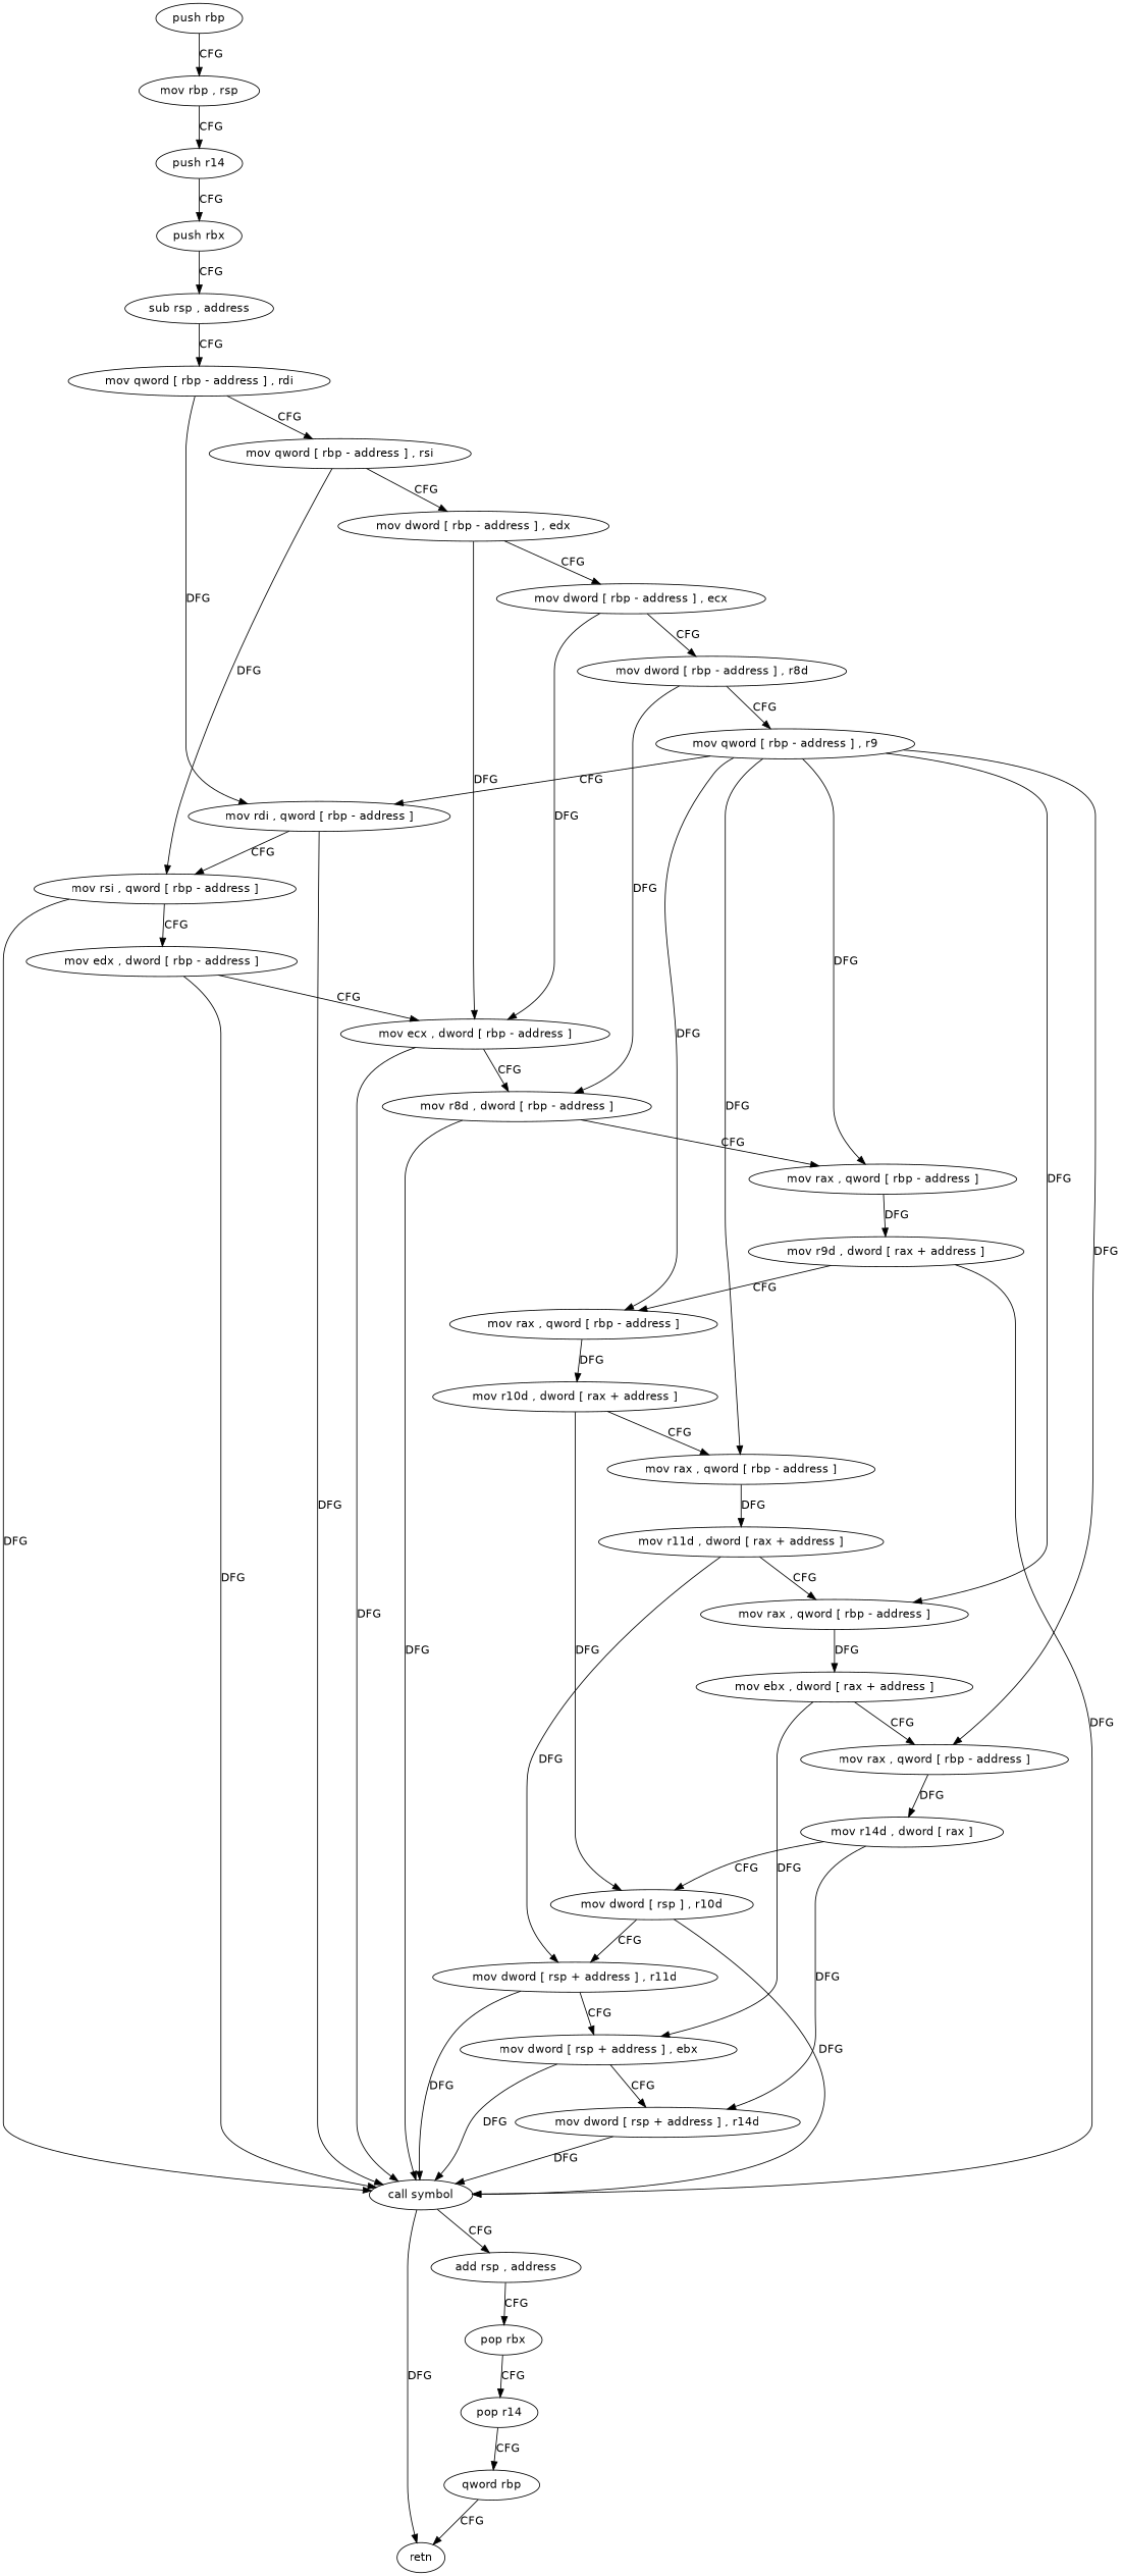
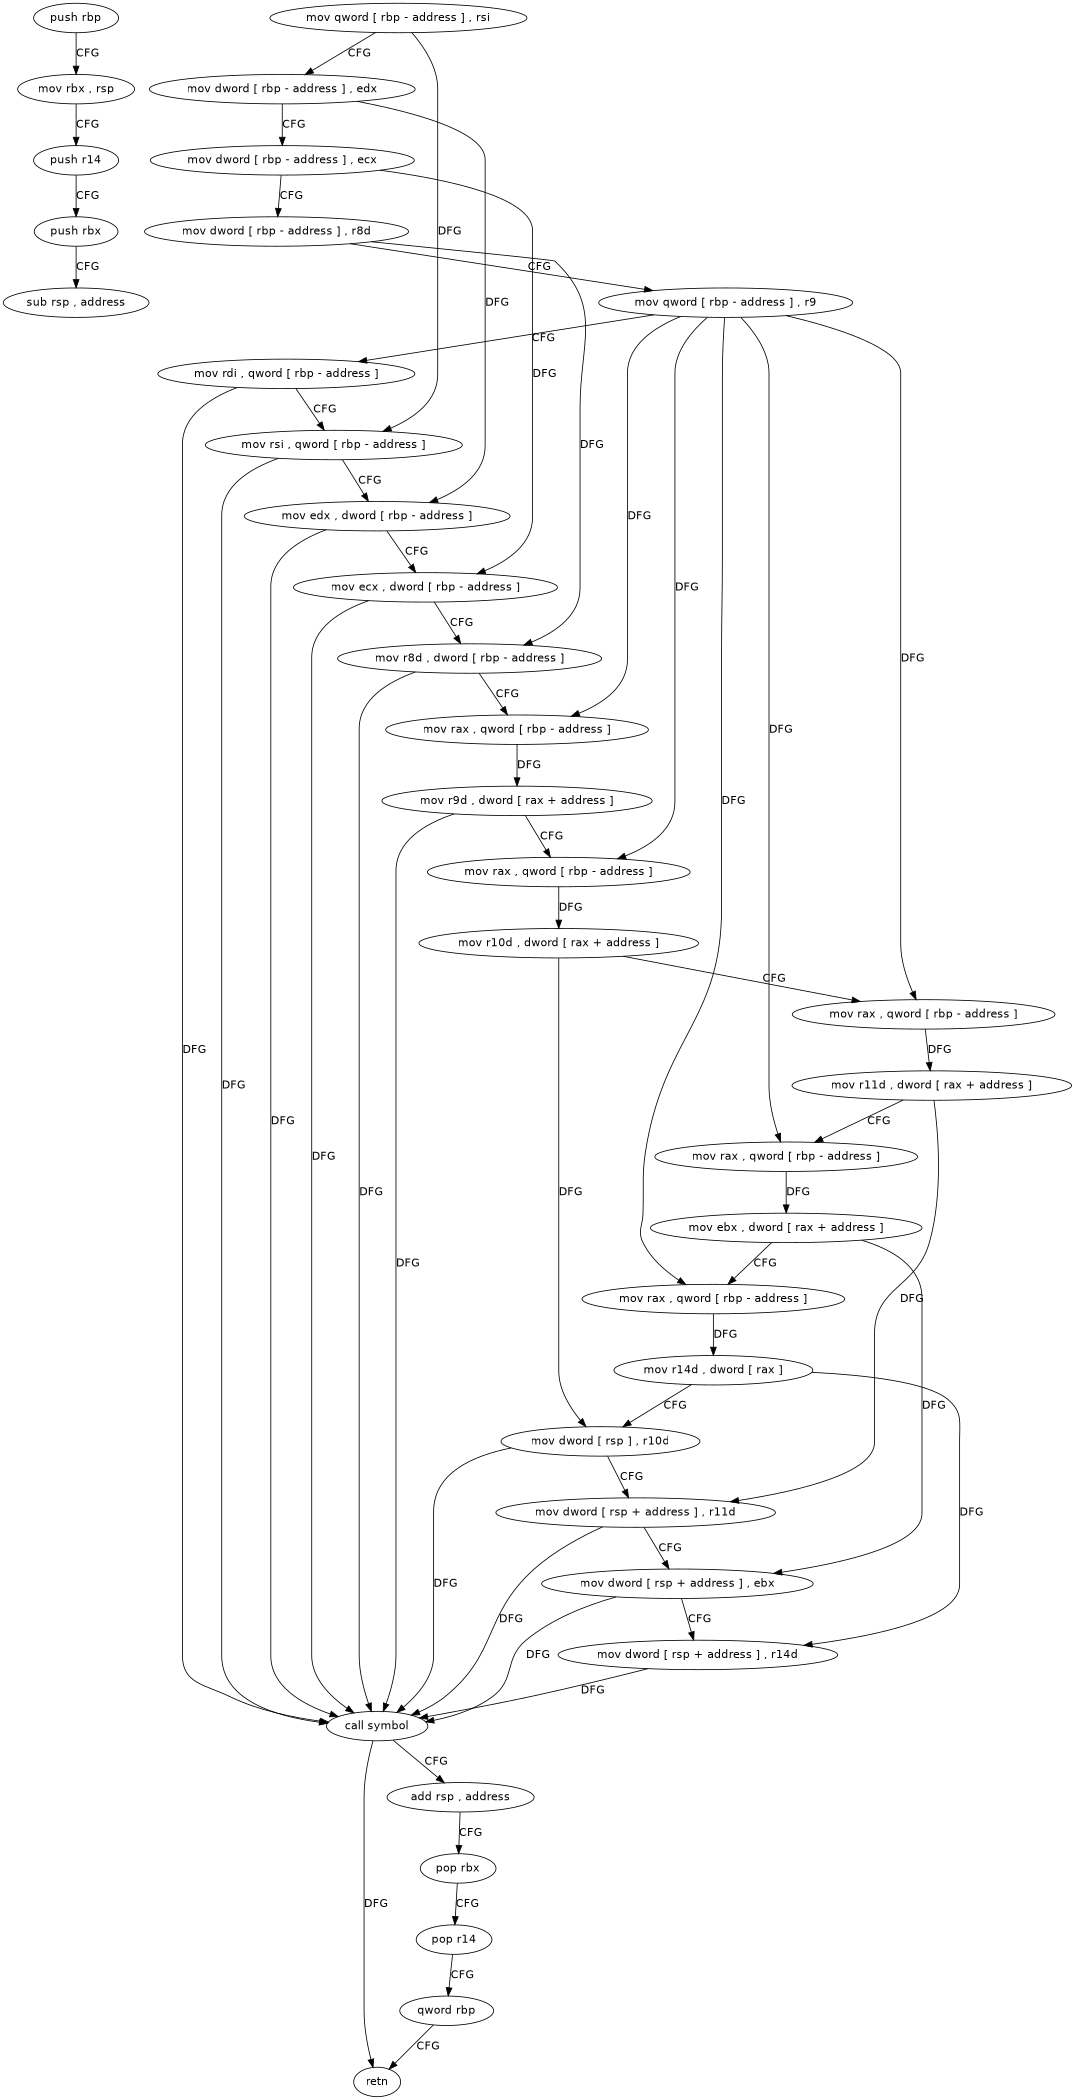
  digraph {
    fontname="DejaVu Sans"
    node [fontname="DejaVu Sans"]
    edge [fontname="DejaVu Sans"]
    n1 [label="push rbp"]
-   n2 [label="mov rbp , rsp"]
+   n2 [label="mov rbx , rsp"]
    n3 [label="push r14"]
    n4 [label="push rbx"]
    n5 [label="sub rsp , address"]
-   n6 [label="mov qword [ rbp - address ] , rdi"]
    n7 [label="mov qword [ rbp - address ] , rsi"]
    n8 [label="mov rdi , qword [ rbp - address ]"]
    n9 [label="mov dword [ rbp - address ] , edx"]
    n10 [label="mov rsi , qword [ rbp - address ]"]
    n11 [label="call symbol"]
    n12 [label="mov dword [ rbp - address ] , ecx"]
    n13 [label="mov edx , dword [ rbp - address ]"]
    n14 [label="mov dword [ rbp - address ] , r8d"]
    n15 [label="mov ecx , dword [ rbp - address ]"]
    n16 [label="mov qword [ rbp - address ] , r9"]
    n17 [label="mov r8d , dword [ rbp - address ]"]
    n18 [label="mov rax , qword [ rbp - address ]"]
    n19 [label="mov rax , qword [ rbp - address ]"]
    n20 [label="mov rax , qword [ rbp - address ]"]
    n21 [label="mov rax , qword [ rbp - address ]"]
    n22 [label="mov rax , qword [ rbp - address ]"]
    n23 [label="mov r9d , dword [ rax + address ]"]
    n24 [label="mov r10d , dword [ rax + address ]"]
    n25 [label="mov r11d , dword [ rax + address ]"]
    n26 [label="mov ebx , dword [ rax + address ]"]
    n27 [label="mov r14d , dword [ rax ]"]
    n28 [label="add rsp , address"]
    n29 [label=retn]
    n30 [label="mov dword [ rsp ] , r10d"]
    n31 [label="mov dword [ rsp + address ] , r11d"]
    n32 [label="mov dword [ rsp + address ] , ebx"]
    n33 [label="mov dword [ rsp + address ] , r14d"]
    n34 [label="pop rbx"]
    n35 [label="pop r14"]
    n36 [label="qword rbp"]
    n1 -> n2 [label=CFG]
    n2 -> n3 [label=CFG]
    n3 -> n4 [label=CFG]
    n4 -> n5 [label=CFG]
-   n5 -> n6 [label=CFG]
-   n6 -> n7 [label=CFG]
-   n6 -> n8 [label=DFG]
    n7 -> n9 [label=CFG]
    n7 -> n10 [label=DFG]
    n8 -> n10 [label=CFG]
    n8 -> n11 [label=DFG]
    n9 -> n12 [label=CFG]
-   n9 -> n15 [label=DFG]
+   n9 -> n13 [label=DFG]
    n10 -> n11 [label=DFG]
    n10 -> n13 [label=CFG]
    n11 -> n28 [label=CFG]
    n11 -> n29 [label=DFG]
    n12 -> n14 [label=CFG]
    n12 -> n15 [label=DFG]
    n13 -> n11 [label=DFG]
    n13 -> n15 [label=CFG]
    n14 -> n16 [label=CFG]
    n14 -> n17 [label=DFG]
    n15 -> n11 [label=DFG]
    n15 -> n17 [label=CFG]
    n16 -> n8 [label=CFG]
    n16 -> n18 [label=DFG]
    n16 -> n19 [label=DFG]
    n16 -> n20 [label=DFG]
    n16 -> n21 [label=DFG]
    n16 -> n22 [label=DFG]
    n17 -> n11 [label=DFG]
    n17 -> n18 [label=CFG]
    n18 -> n23 [label=DFG]
    n19 -> n24 [label=DFG]
    n20 -> n25 [label=DFG]
    n21 -> n26 [label=DFG]
    n22 -> n27 [label=DFG]
    n23 -> n11 [label=DFG]
    n23 -> n19 [label=CFG]
    n24 -> n20 [label=CFG]
    n24 -> n30 [label=DFG]
    n25 -> n21 [label=CFG]
    n25 -> n31 [label=DFG]
    n26 -> n22 [label=CFG]
    n26 -> n32 [label=DFG]
    n27 -> n30 [label=CFG]
    n27 -> n33 [label=DFG]
    n28 -> n34 [label=CFG]
    n30 -> n11 [label=DFG]
    n30 -> n31 [label=CFG]
    n31 -> n11 [label=DFG]
    n31 -> n32 [label=CFG]
    n32 -> n11 [label=DFG]
    n32 -> n33 [label=CFG]
    n33 -> n11 [label=DFG]
    n34 -> n35 [label=CFG]
    n35 -> n36 [label=CFG]
    n36 -> n29 [label=CFG]
  }
